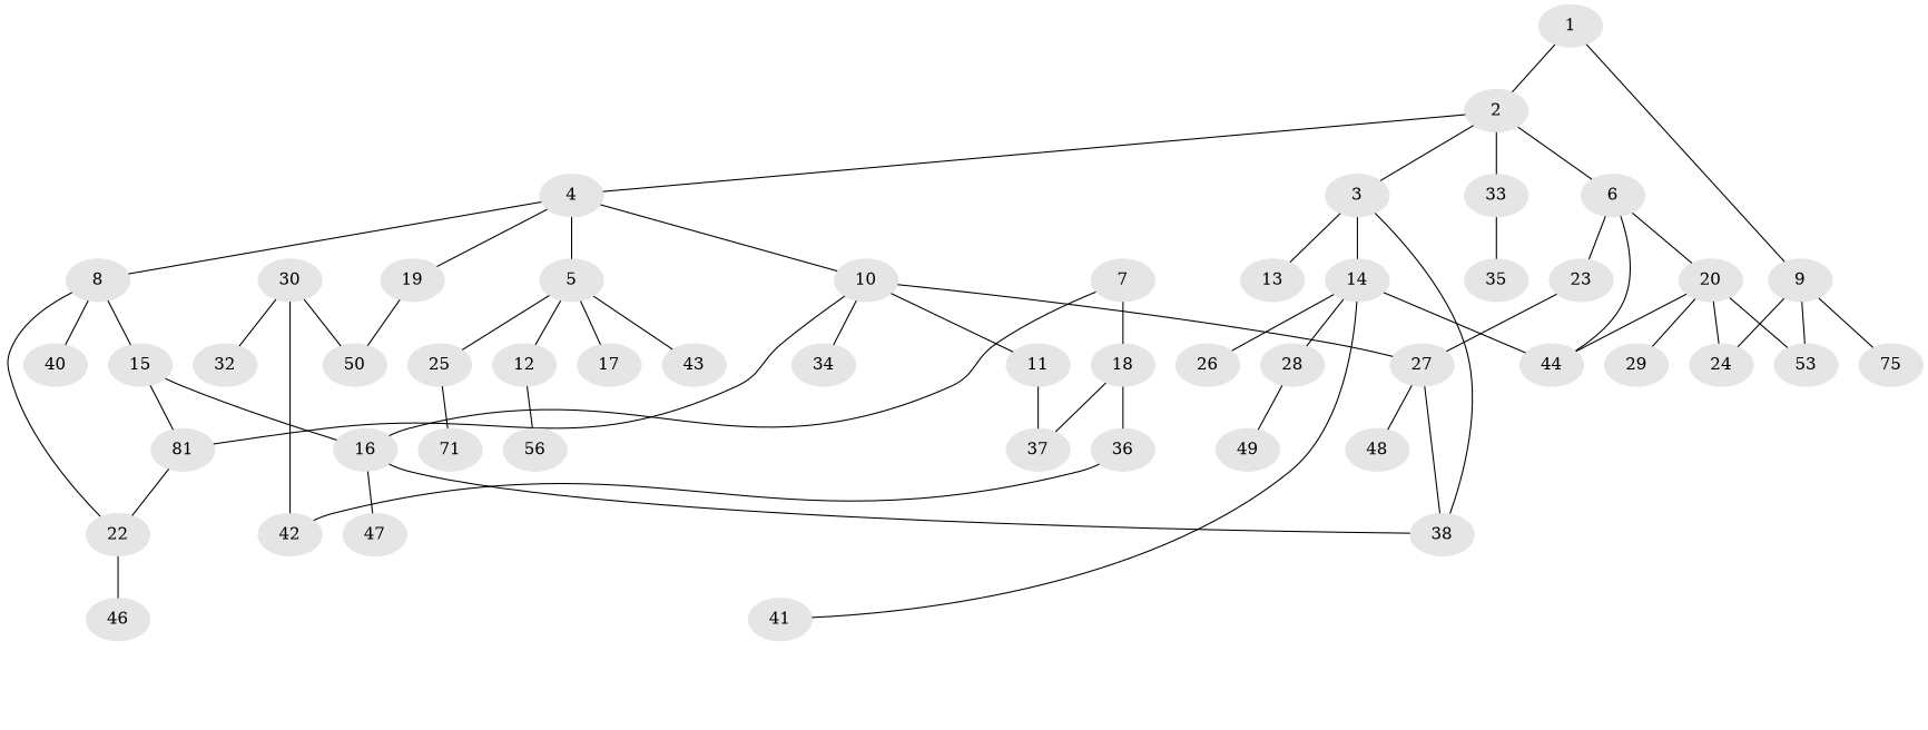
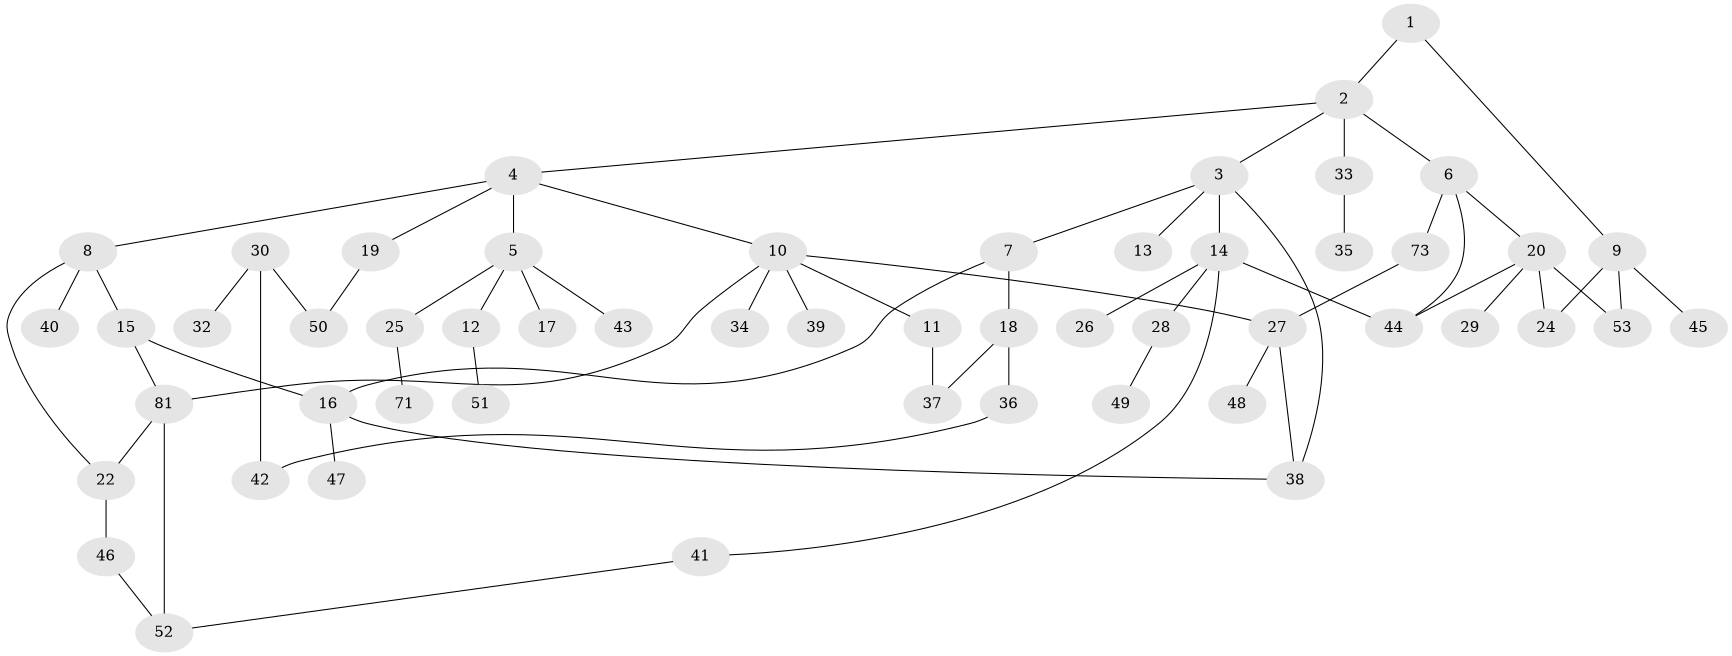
  graph {
    node [color=gray90 style=filled]
    1
    2
    9
    3
    4
    6
    33
    24
-   45 [label=75]
+   45
    53
    7
    13
    14
    38
    5
    8
    10
    19
    20
-   23
+   23 [label=73]
    44
    30
    50
    32
    42
    35
    16
    18
    26
    28
    41
    12
    17
    25
    43
    15
    22
    40
    11
    n40 [label=81]
    27
    34
-   51 [label=56]
+   39
+   51
    n45 [label=71]
    29
    47
    37
    36
    46
+   52
    48
    49
    1 -- 2
    1 -- 9
    2 -- 3
    2 -- 4
    2 -- 6
    2 -- 33
    9 -- 24
    9 -- 45
    9 -- 53
+   3 -- 7
    3 -- 13
    3 -- 14
    3 -- 38
    4 -- 5
    4 -- 8
    4 -- 10
    4 -- 19
    6 -- 20
    6 -- 23
    6 -- 44
    33 -- 35
    7 -- 16
    7 -- 18
    14 -- 44
    14 -- 26
    14 -- 28
    14 -- 41
    5 -- 12
    5 -- 17
    5 -- 25
    5 -- 43
    8 -- 15
    8 -- 22
    8 -- 40
    10 -- 11
    10 -- n40
    10 -- 27
    10 -- 34
+   10 -- 39
    19 -- 50
    20 -- 24
    20 -- 53
    20 -- 44
    20 -- 29
    23 -- 27
    30 -- 50
    30 -- 32
    30 -- 42
    16 -- 38
    16 -- 47
    18 -- 37
    18 -- 36
    28 -- 49
+   41 -- 52
    12 -- 51
    25 -- n45
    15 -- 16
    15 -- n40
    22 -- 46
    11 -- 37
    n40 -- 22
+   n40 -- 52
    27 -- 38
    27 -- 48
    36 -- 42
+   46 -- 52
  }
